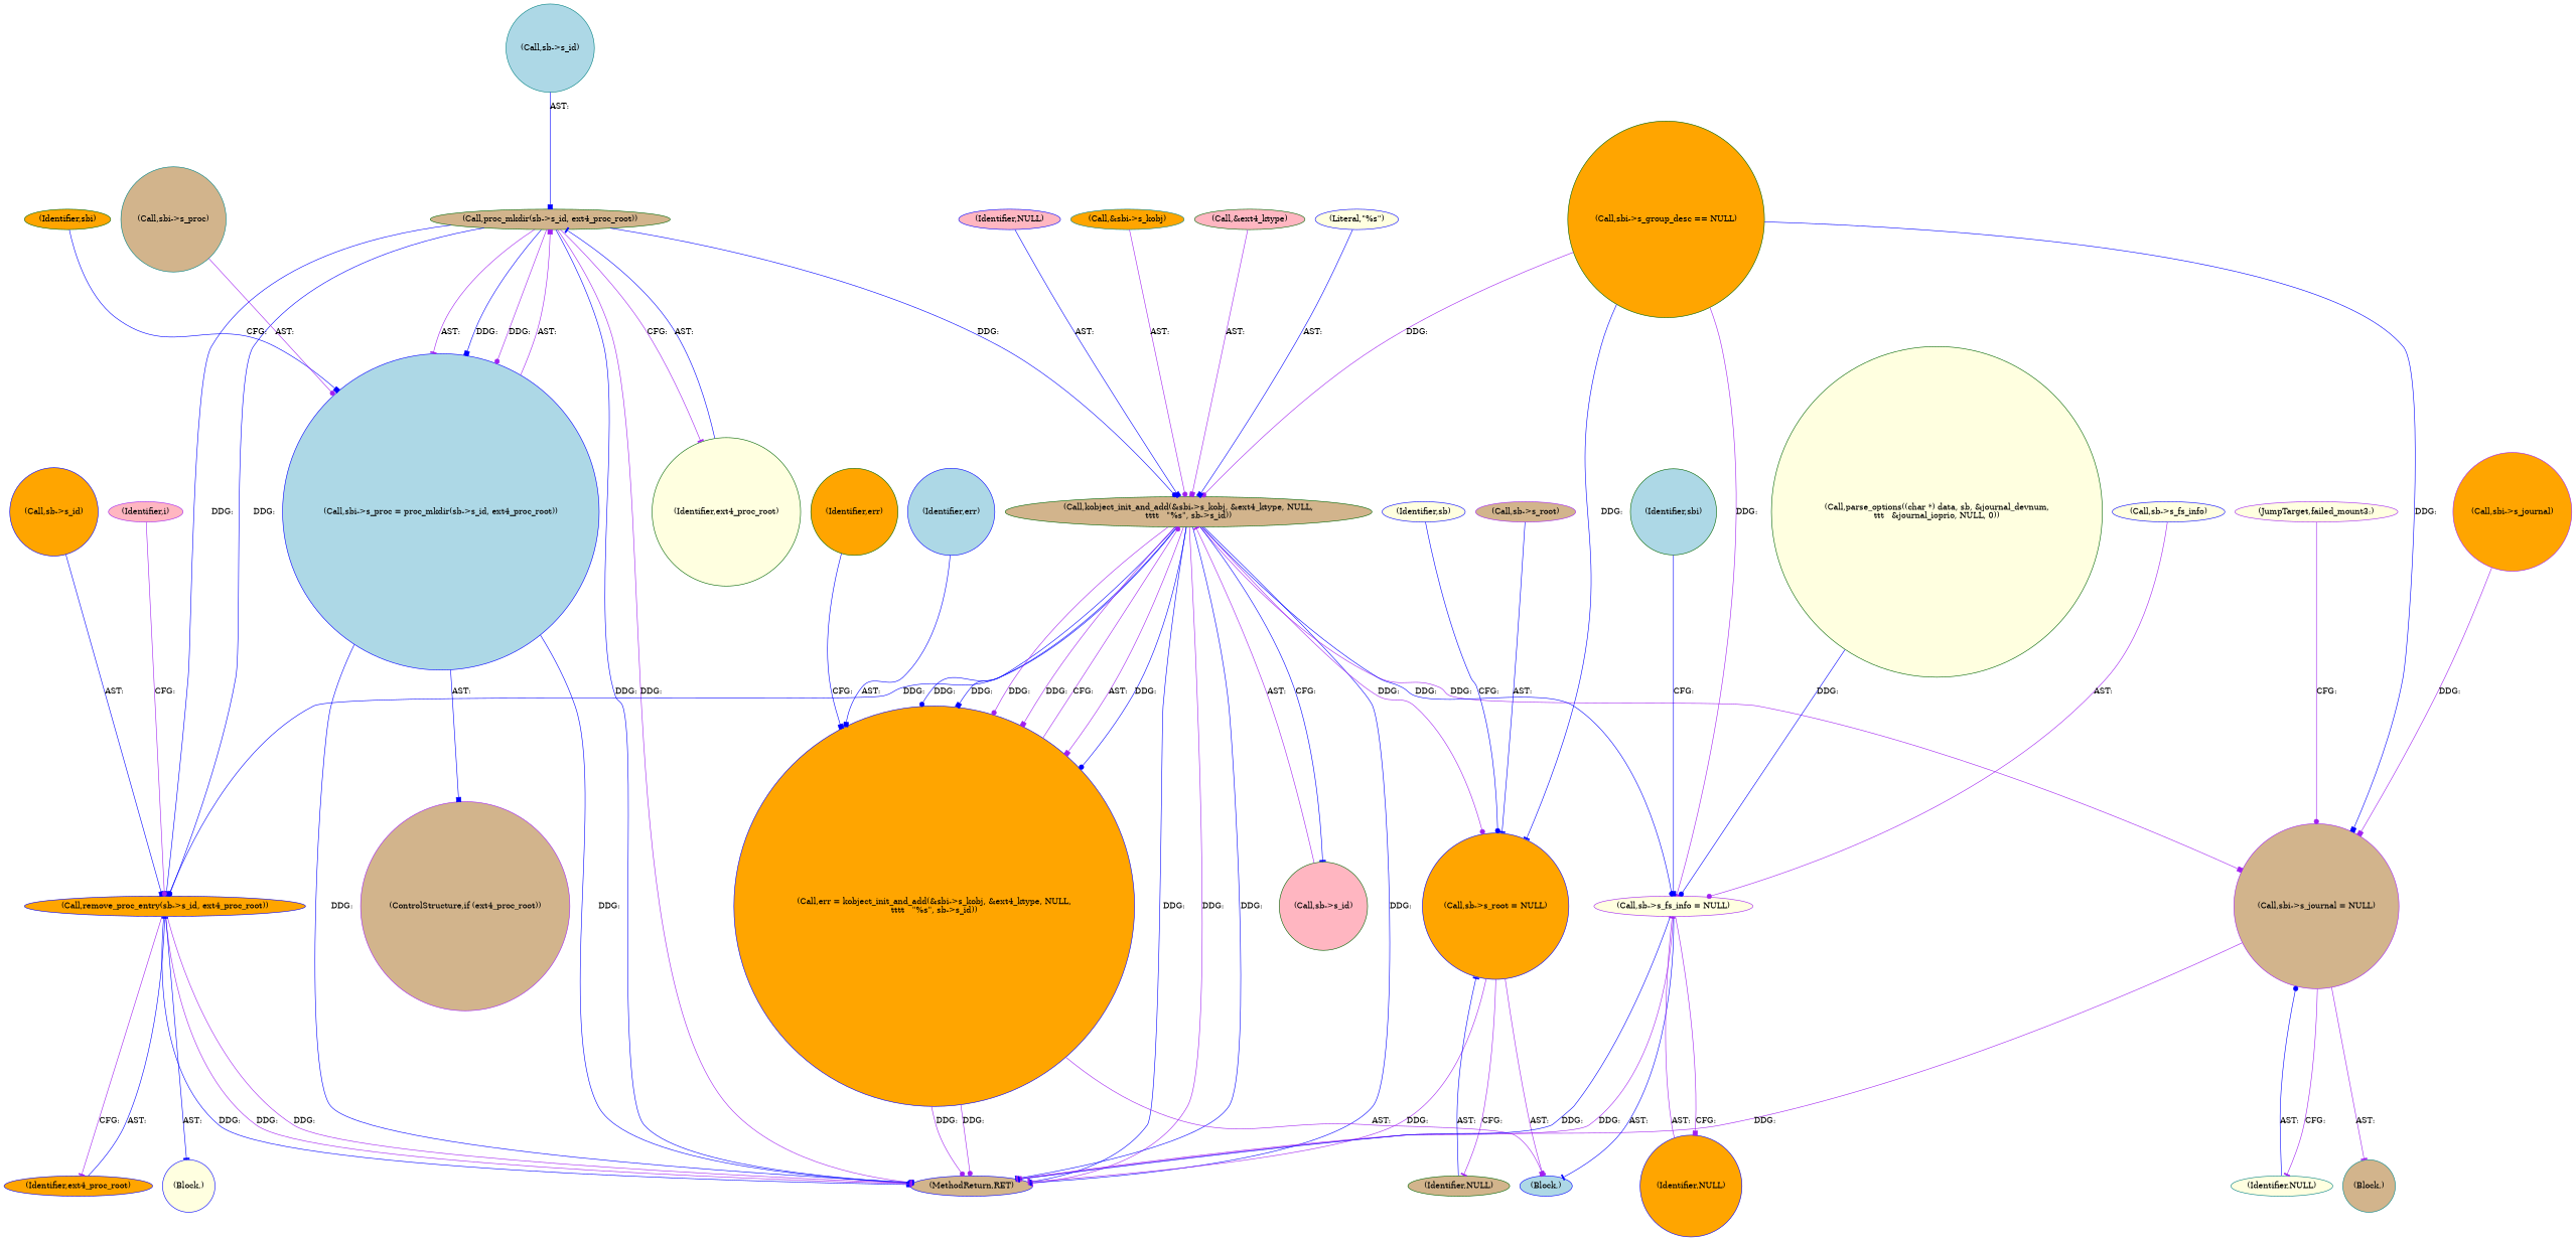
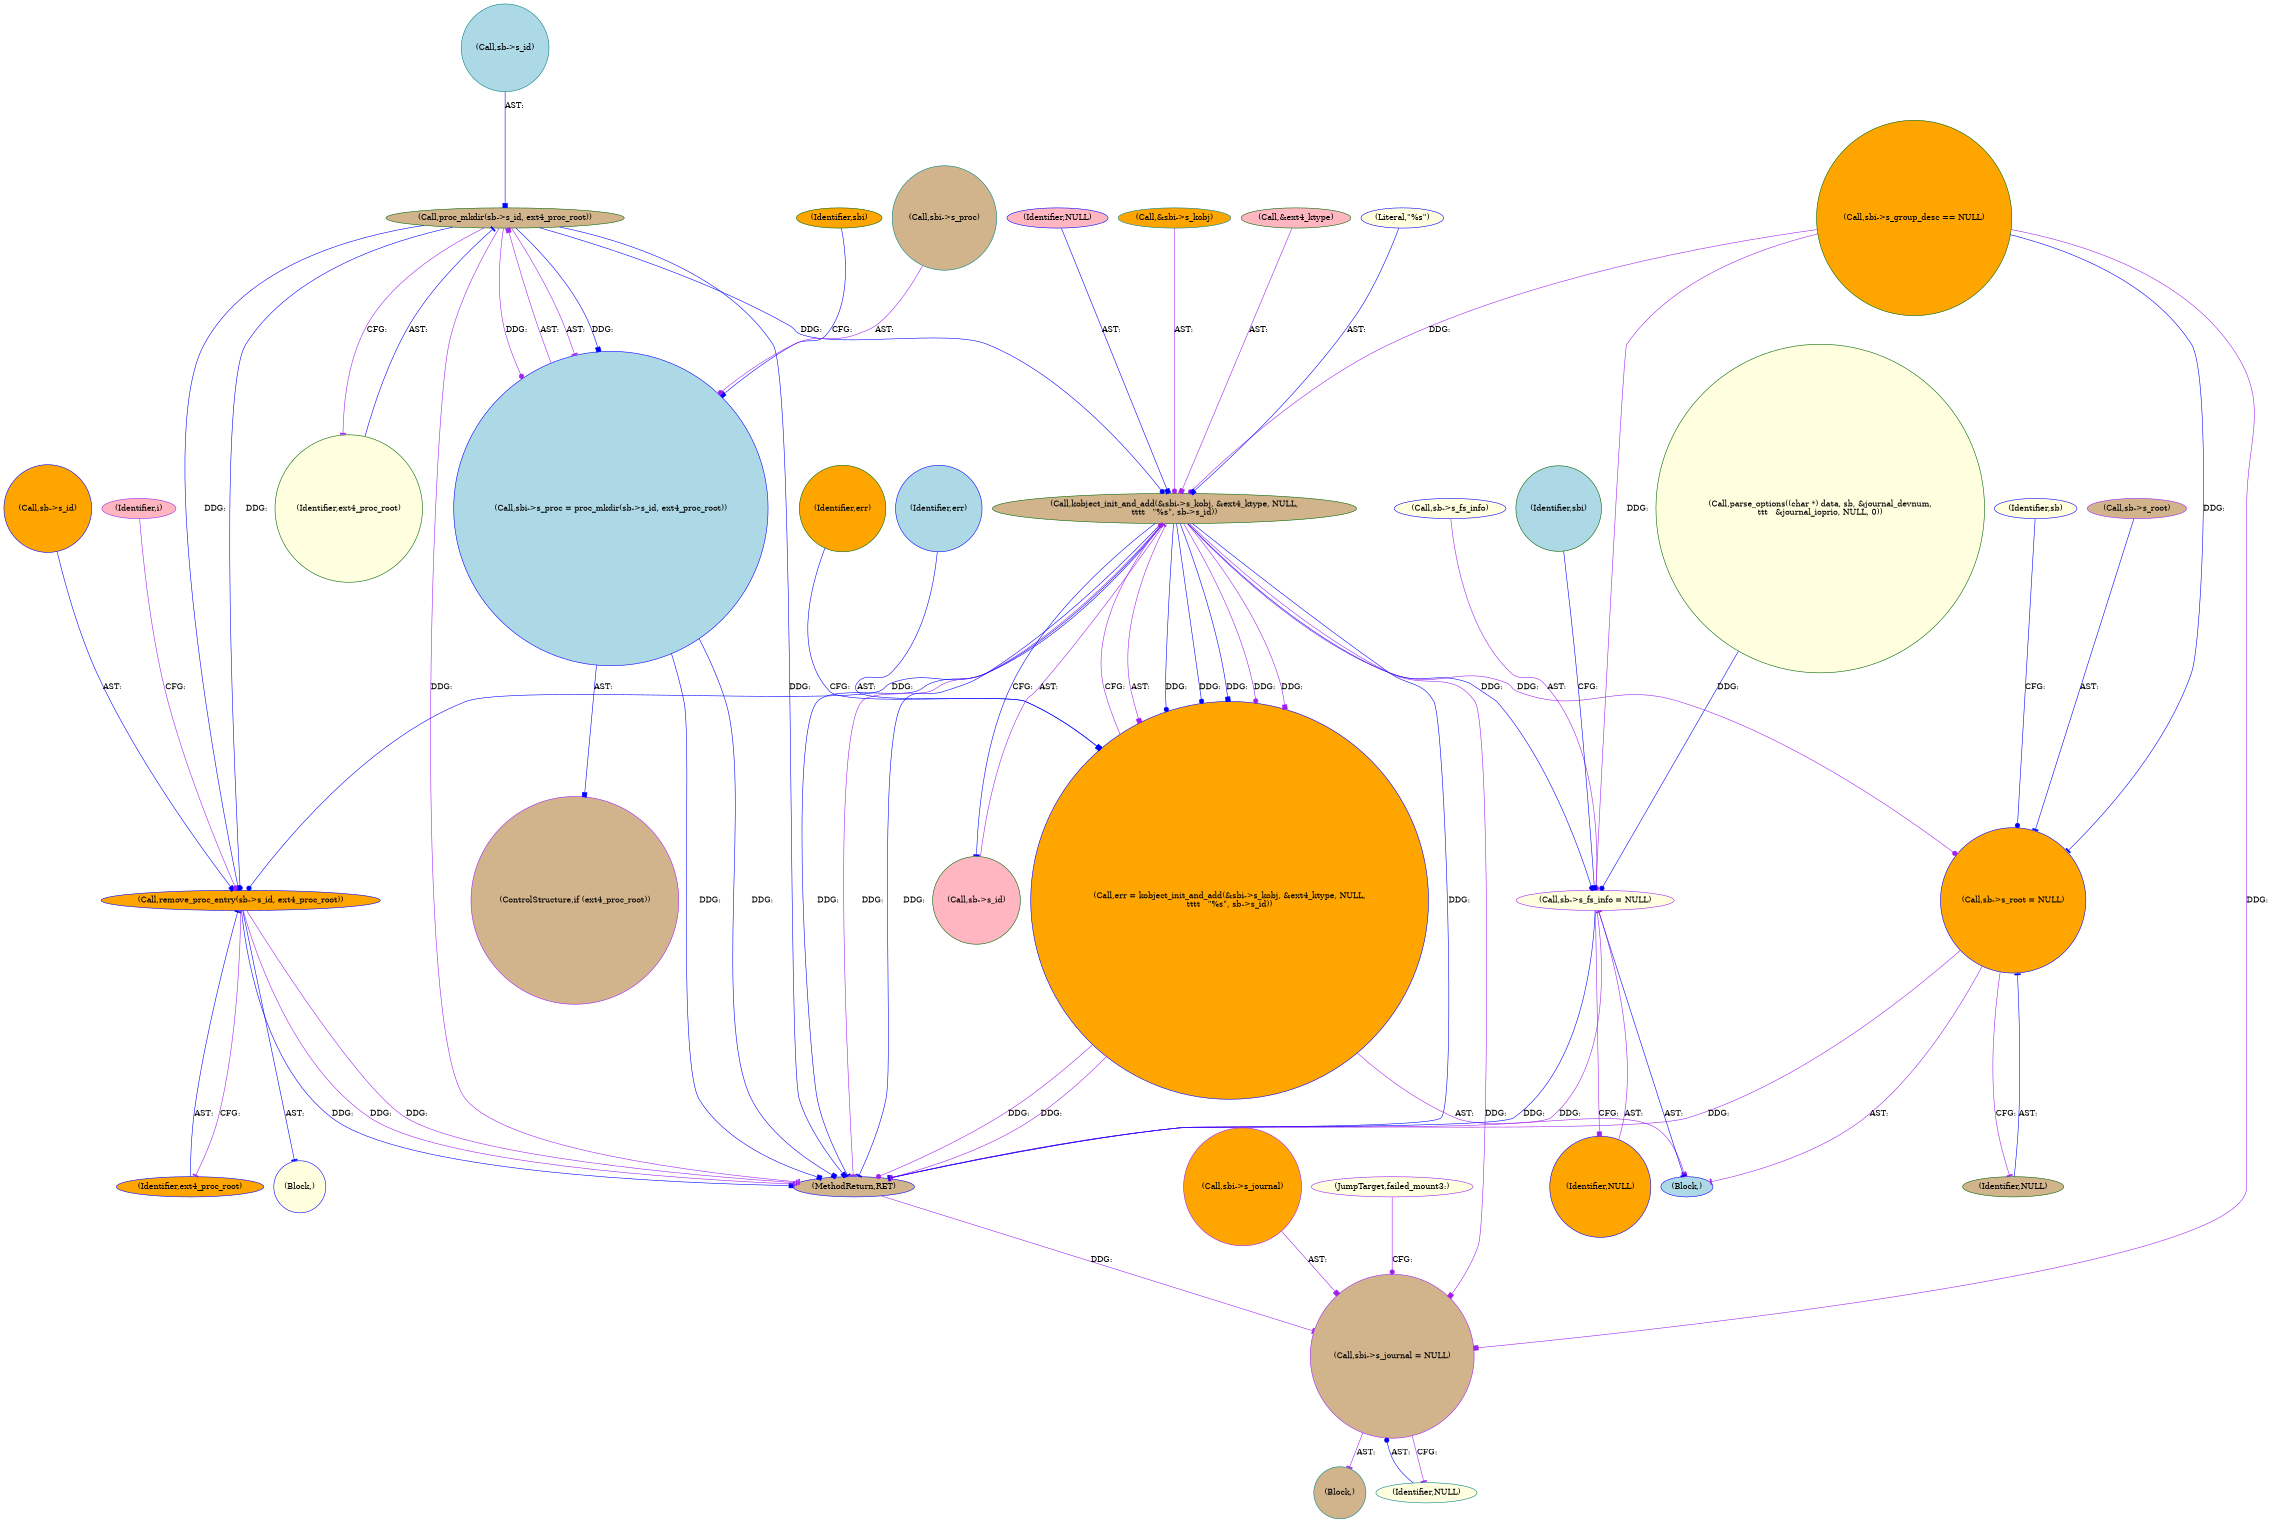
  digraph {
    node [color=blue fillcolor=orange shape=ellipse style=filled]
    edge [arrowhead=tee color=blue]
    n1 [color=darkgreen fillcolor=tan label="(Call,proc_mkdir(sb->s_id, ext4_proc_root))"]
    n2 [fillcolor=lightblue label="(Call,sbi->s_proc = proc_mkdir(sb->s_id, ext4_proc_root))" shape=circle]
    n3 [color=darkgreen fillcolor=tan label="(Call,kobject_init_and_add(&sbi->s_kobj, &ext4_ktype, NULL,\n\t\t\t\t   \"%s\", sb->s_id))"]
    n4 [label="(Call,remove_proc_entry(sb->s_id, ext4_proc_root))"]
    n5 [fillcolor=tan label="(MethodReturn,RET)"]
    n6 [color=darkgreen fillcolor=lightyellow label="(Identifier,ext4_proc_root)" shape=circle]
    n7 [color=purple fillcolor=tan label="(ControlStructure,if (ext4_proc_root))" shape=circle]
    n8 [label="(Call,err = kobject_init_and_add(&sbi->s_kobj, &ext4_ktype, NULL,\n\t\t\t\t   \"%s\", sb->s_id))" shape=circle]
    n9 [label="(Call,sb->s_root = NULL)" shape=circle]
    n10 [color=purple fillcolor=tan label="(Call,sbi->s_journal = NULL)" shape=circle]
    n11 [color=purple fillcolor=lightyellow label="(Call,sb->s_fs_info = NULL)"]
    n12 [color=darkgreen fillcolor=lightpink label="(Call,sb->s_id)" shape=circle]
    n13 [label="(Identifier,ext4_proc_root)"]
    n14 [fillcolor=lightyellow label="(Block,)" shape=circle]
    n15 [fillcolor=lightblue label="(Block,)"]
    n16 [color=darkgreen fillcolor=tan label="(Identifier,NULL)"]
    n17 [color=teal fillcolor=tan label="(Block,)" shape=circle]
    n18 [color=teal fillcolor=lightyellow label="(Identifier,NULL)"]
    n19 [label="(Identifier,NULL)" shape=circle]
    n20 [color=teal fillcolor=lightblue label="(Call,sb->s_id)" shape=circle]
    n21 [fillcolor=lightpink label="(Identifier,NULL)"]
    n22 [color=darkgreen label="(Identifier,err)" shape=circle]
    n23 [label="(Call,sb->s_id)" shape=circle]
    n24 [color=darkgreen label="(Call,sbi->s_group_desc == NULL)" shape=circle]
    n25 [fillcolor=lightyellow label="(Identifier,sb)"]
    n26 [color=teal label="(Call,&sbi->s_kobj)"]
    n27 [color=darkgreen fillcolor=lightpink label="(Call,&ext4_ktype)"]
    n28 [color=darkgreen fillcolor=lightyellow label="(Call,parse_options((char *) data, sb, &journal_devnum,\n\t\t\t   &journal_ioprio, NULL, 0))" shape=circle]
    n29 [color=purple label="(Call,sbi->s_journal)" shape=circle]
    n30 [color=purple fillcolor=lightpink label="(Identifier,i)"]
    n31 [color=purple fillcolor=lightyellow label="(JumpTarget,failed_mount3:)"]
    n32 [color=darkgreen label="(Identifier,sbi)"]
    n33 [color=purple fillcolor=tan label="(Call,sb->s_root)"]
    n34 [color=teal fillcolor=tan label="(Call,sbi->s_proc)" shape=circle]
    n35 [fillcolor=lightyellow label="(Call,sb->s_fs_info)"]
    n36 [color=darkgreen fillcolor=lightblue label="(Identifier,sbi)" shape=circle]
    n37 [fillcolor=lightblue label="(Identifier,err)" shape=circle]
    n38 [fillcolor=lightyellow label="(Literal,\"%s\")"]
    n1 -> n2 [color=purple label="AST: "]
    n1 -> n2 [arrowhead=box label="DDG: "]
    n1 -> n2 [arrowhead=dot color=purple label="DDG: "]
    n1 -> n3 [arrowhead=dot label="DDG: "]
    n1 -> n4 [arrowhead=box label="DDG: "]
    n1 -> n4 [arrowhead=dot label="DDG: "]
    n1 -> n5 [arrowhead=box label="DDG: "]
    n1 -> n5 [color=purple label="DDG: "]
    n1 -> n6 [color=purple label="CFG: "]
    n2 -> n1 [arrowhead=box color=purple label="AST: "]
    n2 -> n5 [arrowhead=box label="DDG: "]
    n2 -> n5 [arrowhead=box label="DDG: "]
    n2 -> n7 [arrowhead=box label="AST: "]
    n3 -> n4 [arrowhead=dot label="DDG: "]
    n3 -> n5 [label="DDG: "]
    n3 -> n5 [color=purple label="DDG: "]
    n3 -> n5 [label="DDG: "]
    n3 -> n5 [label="DDG: "]
    n3 -> n8 [arrowhead=box color=purple label="AST: "]
    n3 -> n8 [arrowhead=dot label="DDG: "]
    n3 -> n8 [arrowhead=dot label="DDG: "]
    n3 -> n8 [arrowhead=box label="DDG: "]
    n3 -> n8 [arrowhead=dot color=purple label="DDG: "]
    n3 -> n8 [arrowhead=box color=purple label="DDG: "]
    n3 -> n9 [arrowhead=dot color=purple label="DDG: "]
    n3 -> n10 [arrowhead=box color=purple label="DDG: "]
    n3 -> n11 [arrowhead=dot label="DDG: "]
    n3 -> n12 [label="CFG: "]
    n4 -> n5 [color=purple label="DDG: "]
    n4 -> n5 [arrowhead=box label="DDG: "]
    n4 -> n5 [color=purple label="DDG: "]
    n4 -> n13 [color=purple label="CFG: "]
    n4 -> n14 [label="AST: "]
    n6 -> n1 [label="AST: "]
    n8 -> n3 [arrowhead=dot color=purple label="CFG: "]
    n8 -> n5 [arrowhead=dot color=purple label="DDG: "]
    n8 -> n5 [arrowhead=dot color=purple label="DDG: "]
    n8 -> n15 [arrowhead=box color=purple label="AST: "]
    n9 -> n5 [color=purple label="DDG: "]
    n9 -> n15 [color=purple label="AST: "]
    n9 -> n16 [color=purple label="CFG: "]
-   n10 -> n5 [color=purple label="DDG: "]
+   n5 -> n10 [color=purple label="DDG: "]
    n10 -> n17 [color=purple label="AST: "]
    n10 -> n18 [color=purple label="CFG: "]
    n11 -> n5 [arrowhead=box color=purple label="DDG: "]
    n11 -> n5 [label="DDG: "]
    n11 -> n15 [label="AST: "]
    n11 -> n19 [arrowhead=box color=purple label="CFG: "]
    n12 -> n3 [color=purple label="AST: "]
    n13 -> n4 [label="AST: "]
    n16 -> n9 [label="AST: "]
    n18 -> n10 [arrowhead=dot label="AST: "]
    n19 -> n11 [color=purple label="AST: "]
    n20 -> n1 [arrowhead=box label="AST: "]
    n21 -> n3 [arrowhead=box label="AST: "]
    n22 -> n8 [arrowhead=box label="CFG: "]
    n23 -> n4 [arrowhead=box label="AST: "]
    n24 -> n3 [arrowhead=dot color=purple label="DDG: "]
    n24 -> n9 [label="DDG: "]
-   n24 -> n10 [arrowhead=box label="DDG: "]
+   n24 -> n10 [arrowhead=box color=purple label="DDG: "]
    n24 -> n11 [color=purple label="DDG: "]
    n25 -> n9 [arrowhead=dot label="CFG: "]
    n26 -> n3 [arrowhead=dot color=purple label="AST: "]
    n27 -> n3 [arrowhead=box color=purple label="AST: "]
    n28 -> n11 [arrowhead=dot label="DDG: "]
-   n29 -> n10 [arrowhead=box color=purple label="DDG: "]
+   n29 -> n10 [arrowhead=box color=purple label="AST: "]
    n30 -> n4 [arrowhead=dot color=purple label="CFG: "]
    n31 -> n10 [arrowhead=dot color=purple label="CFG: "]
    n32 -> n2 [arrowhead=box label="CFG: "]
    n33 -> n9 [label="AST: "]
    n34 -> n2 [arrowhead=dot color=purple label="AST: "]
    n35 -> n11 [arrowhead=dot color=purple label="AST: "]
    n36 -> n11 [arrowhead=box label="CFG: "]
    n37 -> n8 [arrowhead=box label="AST: "]
    n38 -> n3 [arrowhead=box label="AST: "]
  }
